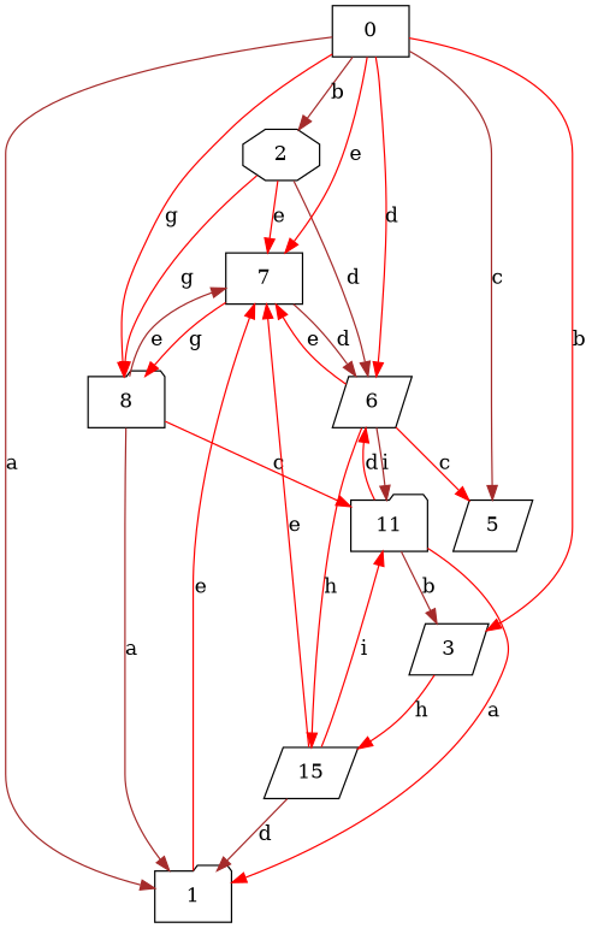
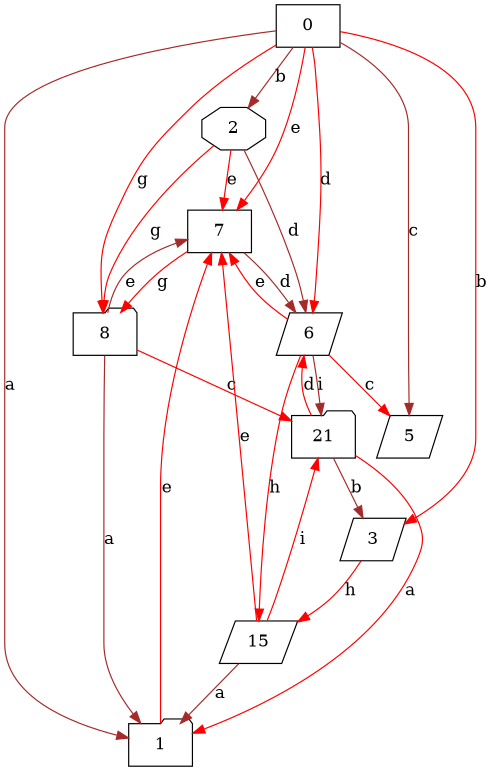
  strict digraph {
    node [shape=parallelogram]
    edge [color=red]
    7 [shape=box]
    1 [shape=folder]
    6
    8 [shape=folder]
    2 [shape=octagon]
    n6 [label=15]
    5
-   11 [shape=folder]
+   11 [shape=folder label=21]
    3
    0 [shape=box]
    7 -> 6 [color=brown label=d]
    7 -> 8 [label=g]
    1 -> 7 [label=e]
    6 -> 7 [label=e]
    6 -> n6 [label=h]
    6 -> 5 [label=c]
    6 -> 11 [color=brown label=i]
    8 -> 7 [color=brown label=e]
    8 -> 1 [color=brown label=a]
    8 -> 11 [label=c]
    2 -> 7 [label=e]
    2 -> 6 [color=brown label=d]
    2 -> 8 [label=g]
    n6 -> 7 [label=e]
-   n6 -> 1 [color=brown label=d]
+   n6 -> 1 [color=brown label=a]
    n6 -> 11 [label=i]
    11 -> 1 [label=a]
    11 -> 6 [label=d]
    11 -> 3 [color=brown label=b]
    3 -> n6 [label=h]
    0 -> 7 [label=e]
    0 -> 1 [color=brown label=a]
    0 -> 6 [label=d]
    0 -> 8 [label=g]
    0 -> 2 [color=brown label=b]
    0 -> 5 [color=brown label=c]
    0 -> 3 [label=b]
  }
